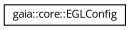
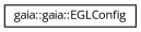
  digraph {
    rankdir=LR
    fontname="Open Sans"
-   n1 [color=black fillcolor=white fontname="Open Sans" fontsize=10 height=0.2 label="gaia::core::EGLConfig" shape=record style=filled width=0.4]
+   n1 [color=black fillcolor=white fontname="Open Sans" fontsize=10 height=0.2 label="gaia::gaia::EGLConfig" shape=record style=filled width=0.4]
  }
